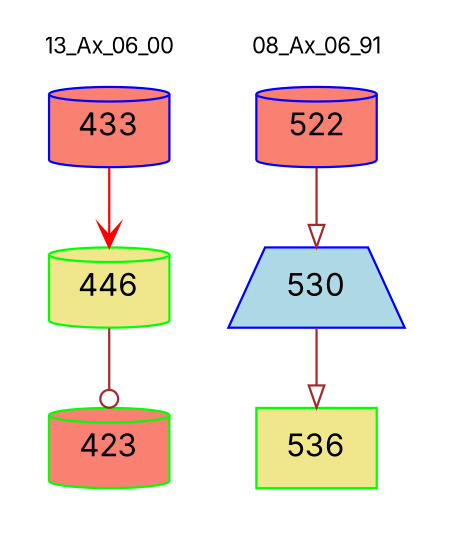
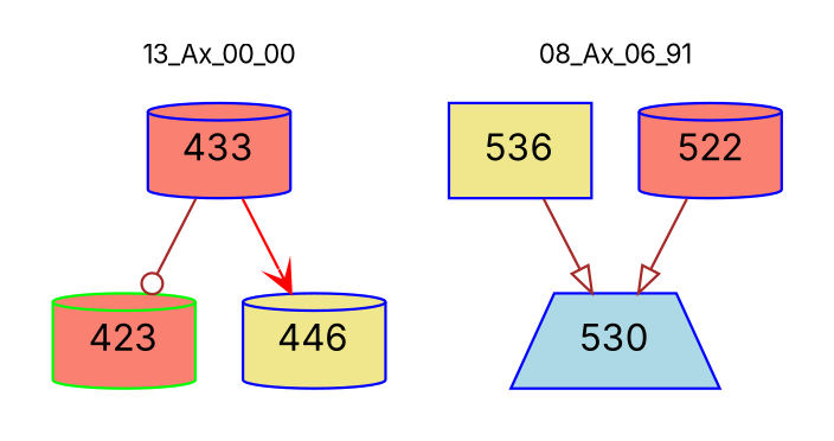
  digraph {
    fontname=Inter
    node [color=blue fillcolor=salmon fontname=Inter shape=cylinder style=filled]
    edge [arrowhead=onormal color=brown fontname=Inter]
    n1 [label=433]
    n2 [color=green label=423]
-   n3 [color=green fillcolor=khaki label=446]
+   n3 [fillcolor=khaki label=446]
    n4 [fillcolor=lightblue label=530 shape=trapezium]
    n5 [label=522]
-   n6 [color=green fillcolor=khaki label=536 shape=box]
+   n6 [fillcolor=khaki label=536 shape=box]
    subgraph cluster_1 {
      color=white
      fontsize=10
-     label="13_Ax_06_00"
+     label="13_Ax_00_00"
      n1
      n2
      n3
    }
    subgraph cluster_2 {
      color=white
      fontsize=10
      label="08_Ax_06_91"
      n4
      n5
      n6
    }
-   n3 -> n2 [arrowhead=odot]
+   n1 -> n2 [arrowhead=odot]
    n1 -> n3 [arrowhead=vee color=red]
-   n4 -> n6
+   n6 -> n4
    n5 -> n4
  }
